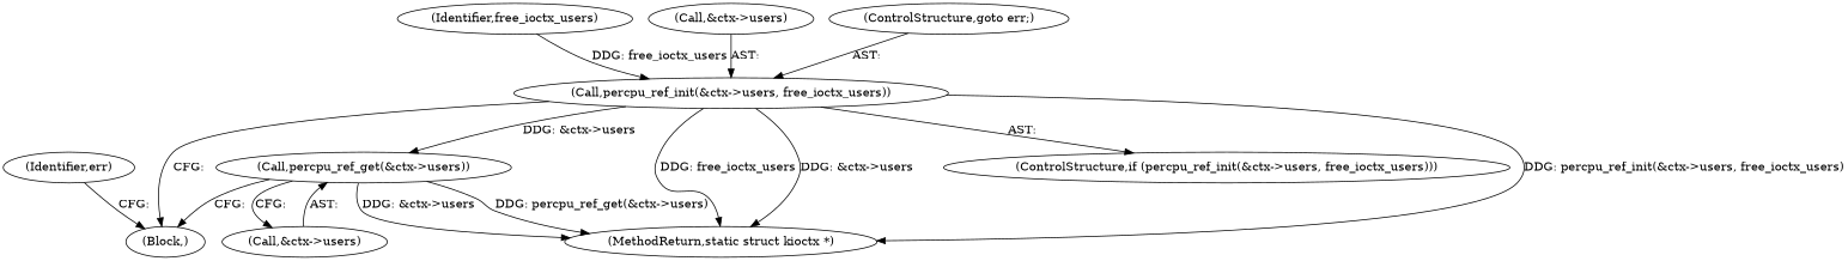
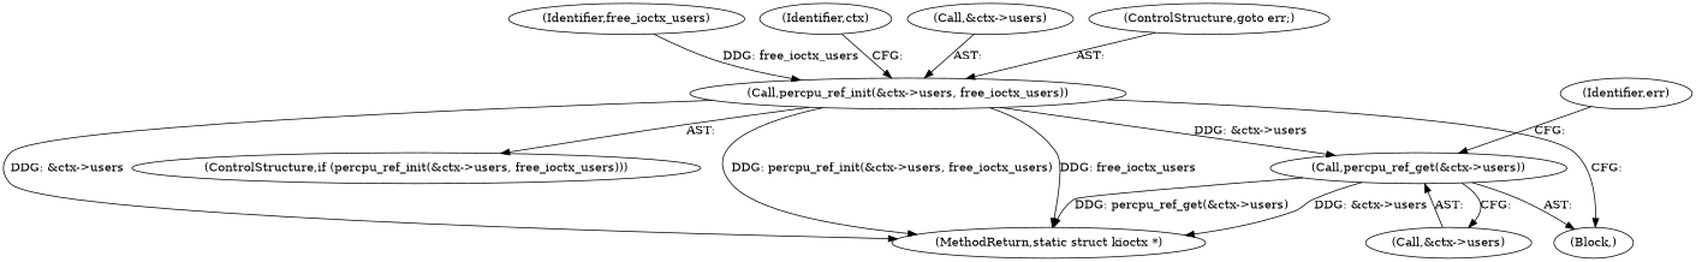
  digraph {
    n1 [label="(Call,percpu_ref_init(&ctx->users, free_ioctx_users))"]
    n2 [label="(Call,percpu_ref_get(&ctx->users))"]
    n3 [label="(MethodReturn,static struct kioctx *)"]
    n4 [label="(ControlStructure,if (percpu_ref_init(&ctx->users, free_ioctx_users)))"]
    n5 [label="(Block,)"]
    n6 [label="(Call,&ctx->users)"]
    n7 [label="(Identifier,free_ioctx_users)"]
    n8 [label="(Identifier,err)"]
+   n9 [label="(Identifier,ctx)"]
    n10 [label="(Call,&ctx->users)"]
    n11 [label="(ControlStructure,goto err;)"]
    n1 -> n2 [label="DDG: &ctx->users"]
    n1 -> n3 [label="DDG: free_ioctx_users"]
    n1 -> n3 [label="DDG: &ctx->users"]
    n1 -> n3 [label="DDG: percpu_ref_init(&ctx->users, free_ioctx_users)"]
    n1 -> n4 [label="AST: "]
    n1 -> n5 [label="CFG: "]
    n2 -> n3 [label="DDG: &ctx->users"]
    n2 -> n3 [label="DDG: percpu_ref_get(&ctx->users)"]
-   n2 -> n5 [label="CFG: "]
+   n2 -> n5 [label="AST: "]
    n2 -> n6 [label="CFG: "]
    n6 -> n2 [label="AST: "]
    n7 -> n1 [label="DDG: free_ioctx_users"]
-   n8 -> n5 [label="CFG: "]
+   n8 -> n2 [label="CFG: "]
+   n9 -> n1 [label="CFG: "]
    n10 -> n1 [label="AST: "]
    n11 -> n1 [label="AST: "]
  }
